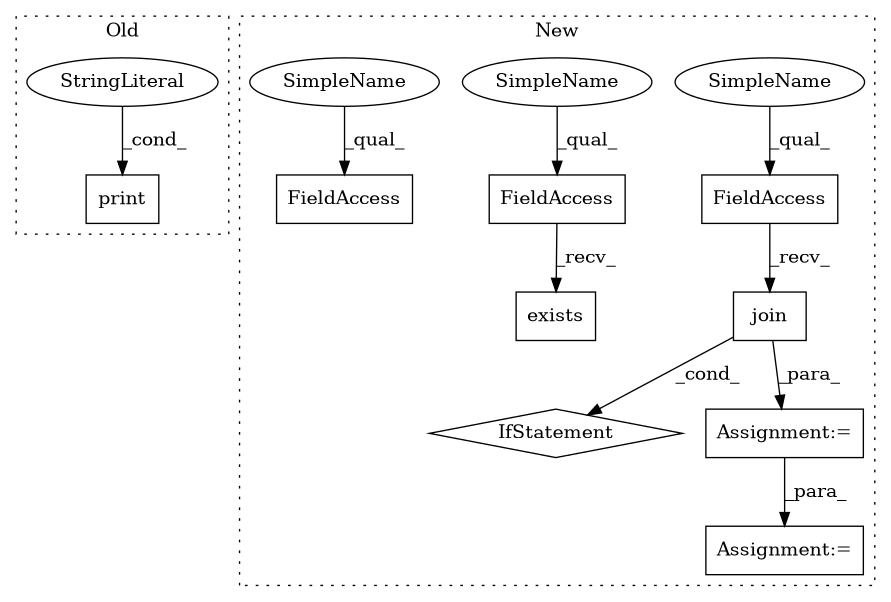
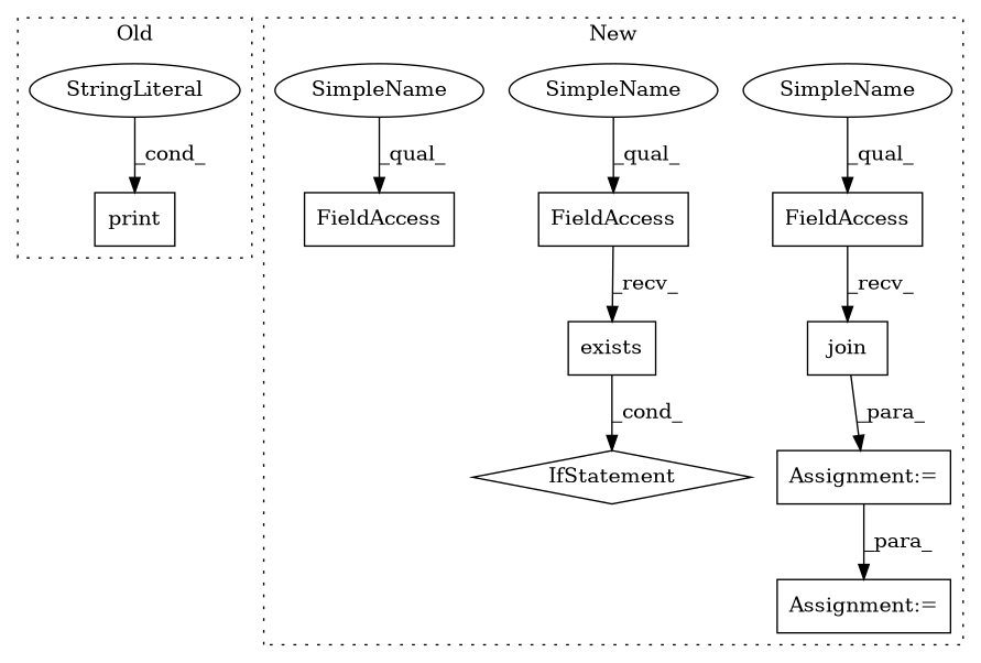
  digraph {
    node [a=32 l=7 s=3455 shape=box]
    n1 [l="6,1" label=print s="11441,11479"]
    n2 [a=45 l=17 label=StringLiteral s=11447 shape=ellipse]
    n3 [l="7,1" label=exists s="3463,3492"]
    n4 [a=25 l="4,2" label=IfStatement s="3451,3493" shape=diamond]
    n5 [a=22 label=FieldAccess]
    n6 [a=22 label=FieldAccess s=3289]
    n7 [a=22 label=FieldAccess s=3792]
    n8 [l="5,1" label=join s="3800,3854"]
    n9 [a=7 l=1 label="Assignment:=" s=4169]
    n10 [a=7 l=1 label="Assignment:=" s=3791]
    n11 [a=42 l=2 label=SimpleName s=3792 shape=ellipse]
    n12 [a=42 l=2 label=SimpleName shape=ellipse]
    n13 [a=42 l=2 label=SimpleName s=3289 shape=ellipse]
    subgraph cluster_1 {
      label=Old
      style=dotted
      n1
      n2
    }
    subgraph cluster_2 {
      label=New
      style=dotted
      n3
      n4
      n5
      n6
      n7
      n8
      n9
      n10
      n11
      n12
      n13
    }
    n2 -> n1 [label=_cond_]
-   n8 -> n4 [label=_cond_]
+   n3 -> n4 [label=_cond_]
    n5 -> n3 [label=_recv_]
    n7 -> n8 [label=_recv_]
    n8 -> n10 [label=_para_]
    n10 -> n9 [label=_para_]
    n11 -> n7 [label=_qual_]
    n12 -> n5 [label=_qual_]
    n13 -> n6 [label=_qual_]
  }
